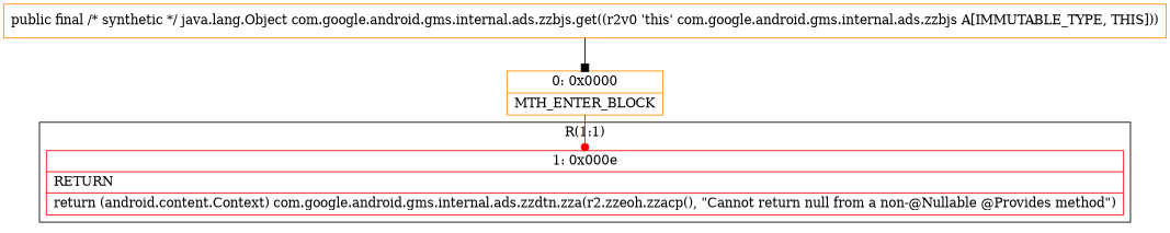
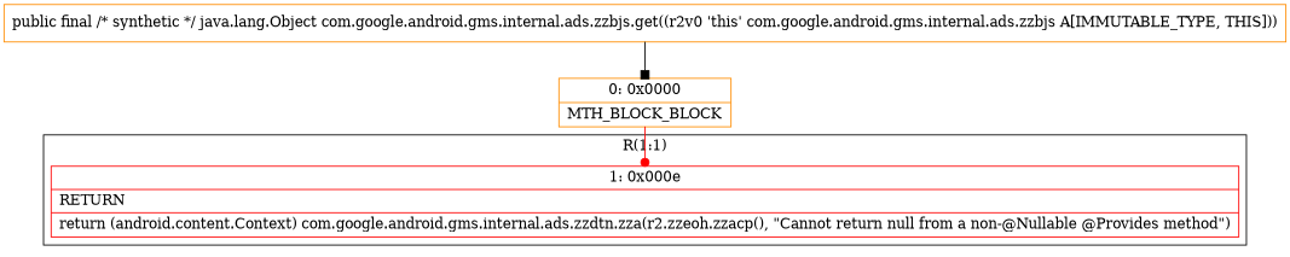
  digraph {
    fontname="DejaVu Serif"
    node [color=darkorange shape=record fontname="DejaVu Serif"]
    edge [fontname="DejaVu Serif"]
    n1 [color=red label="{1\:\ 0x000e|RETURN\l|return (android.content.Context) com.google.android.gms.internal.ads.zzdtn.zza(r2.zzeoh.zzacp(), \"Cannot return null from a non\-@Nullable @Provides method\")\l}"]
-   n2 [label="{0\:\ 0x0000|MTH_ENTER_BLOCK\l}"]
+   n2 [label="{0\:\ 0x0000|MTH_BLOCK_BLOCK\l}"]
    n3 [label="{public final \/* synthetic *\/ java.lang.Object com.google.android.gms.internal.ads.zzbjs.get((r2v0 'this' com.google.android.gms.internal.ads.zzbjs A[IMMUTABLE_TYPE, THIS])) }"]
    subgraph cluster_1 {
      label="R(1:1)"
      n1
    }
    n2 -> n1 [color=red arrowhead=dot]
    n3 -> n2 [color=black arrowhead=box]
  }
